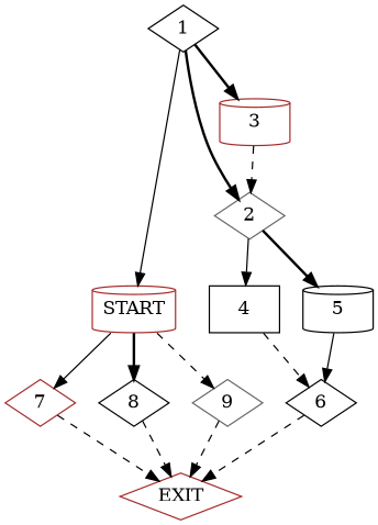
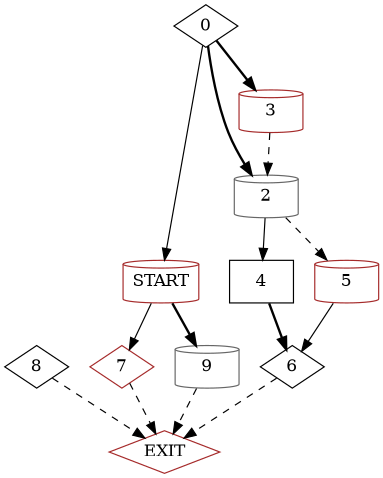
  digraph {
    node [color=black shape=diamond]
    edge [style=dashed]
    n1 [color=brown label=START shape=cylinder]
    7 [color=brown]
    8
-   9 [color=gray40]
-   1
-   2 [color=gray40]
+   9 [color=gray40 shape=cylinder]
+   1 [label=0]
+   2 [color=gray40 shape=cylinder]
    3 [color=brown shape=cylinder]
    n8 [color=brown label=EXIT]
    4 [shape=box]
-   5 [shape=cylinder]
+   5 [color=brown shape=cylinder]
    6
    n1 -> 7 [style=solid]
-   n1 -> 8 [style=bold]
-   n1 -> 9
+   n1 -> 9 [style=bold]
    7 -> n8
    8 -> n8
    9 -> n8
    1 -> n1 [style=solid]
    1 -> 2 [style=bold]
    1 -> 3 [style=bold]
    2 -> 4 [style=solid]
-   2 -> 5 [style=bold]
+   2 -> 5
    3 -> 2
-   4 -> 6
+   4 -> 6 [style=bold]
    5 -> 6 [style=solid]
    6 -> n8
  }
